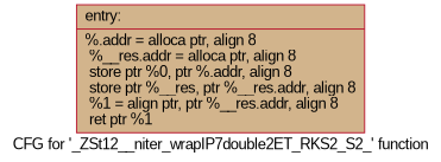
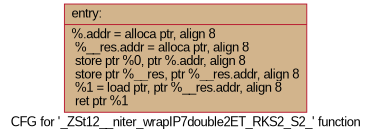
  digraph {
    label="CFG for '_ZSt12__niter_wrapIP7double2ET_RKS2_S2_' function"
    fontname="Liberation Sans"
-   n1 [color="#b70d28ff" fillcolor=tan fontname="Liberation Sans" label="{entry:\l|  %.addr = alloca ptr, align 8\l  %__res.addr = alloca ptr, align 8\l  store ptr %0, ptr %.addr, align 8\l  store ptr %__res, ptr %__res.addr, align 8\l  %1 = align ptr, ptr %__res.addr, align 8\l  ret ptr %1\l}" shape=record style=filled]
+   n1 [color="#b70d28ff" fillcolor=tan fontname="Liberation Sans" label="{entry:\l|  %.addr = alloca ptr, align 8\l  %__res.addr = alloca ptr, align 8\l  store ptr %0, ptr %.addr, align 8\l  store ptr %__res, ptr %__res.addr, align 8\l  %1 = load ptr, ptr %__res.addr, align 8\l  ret ptr %1\l}" shape=record style=filled]
  }
